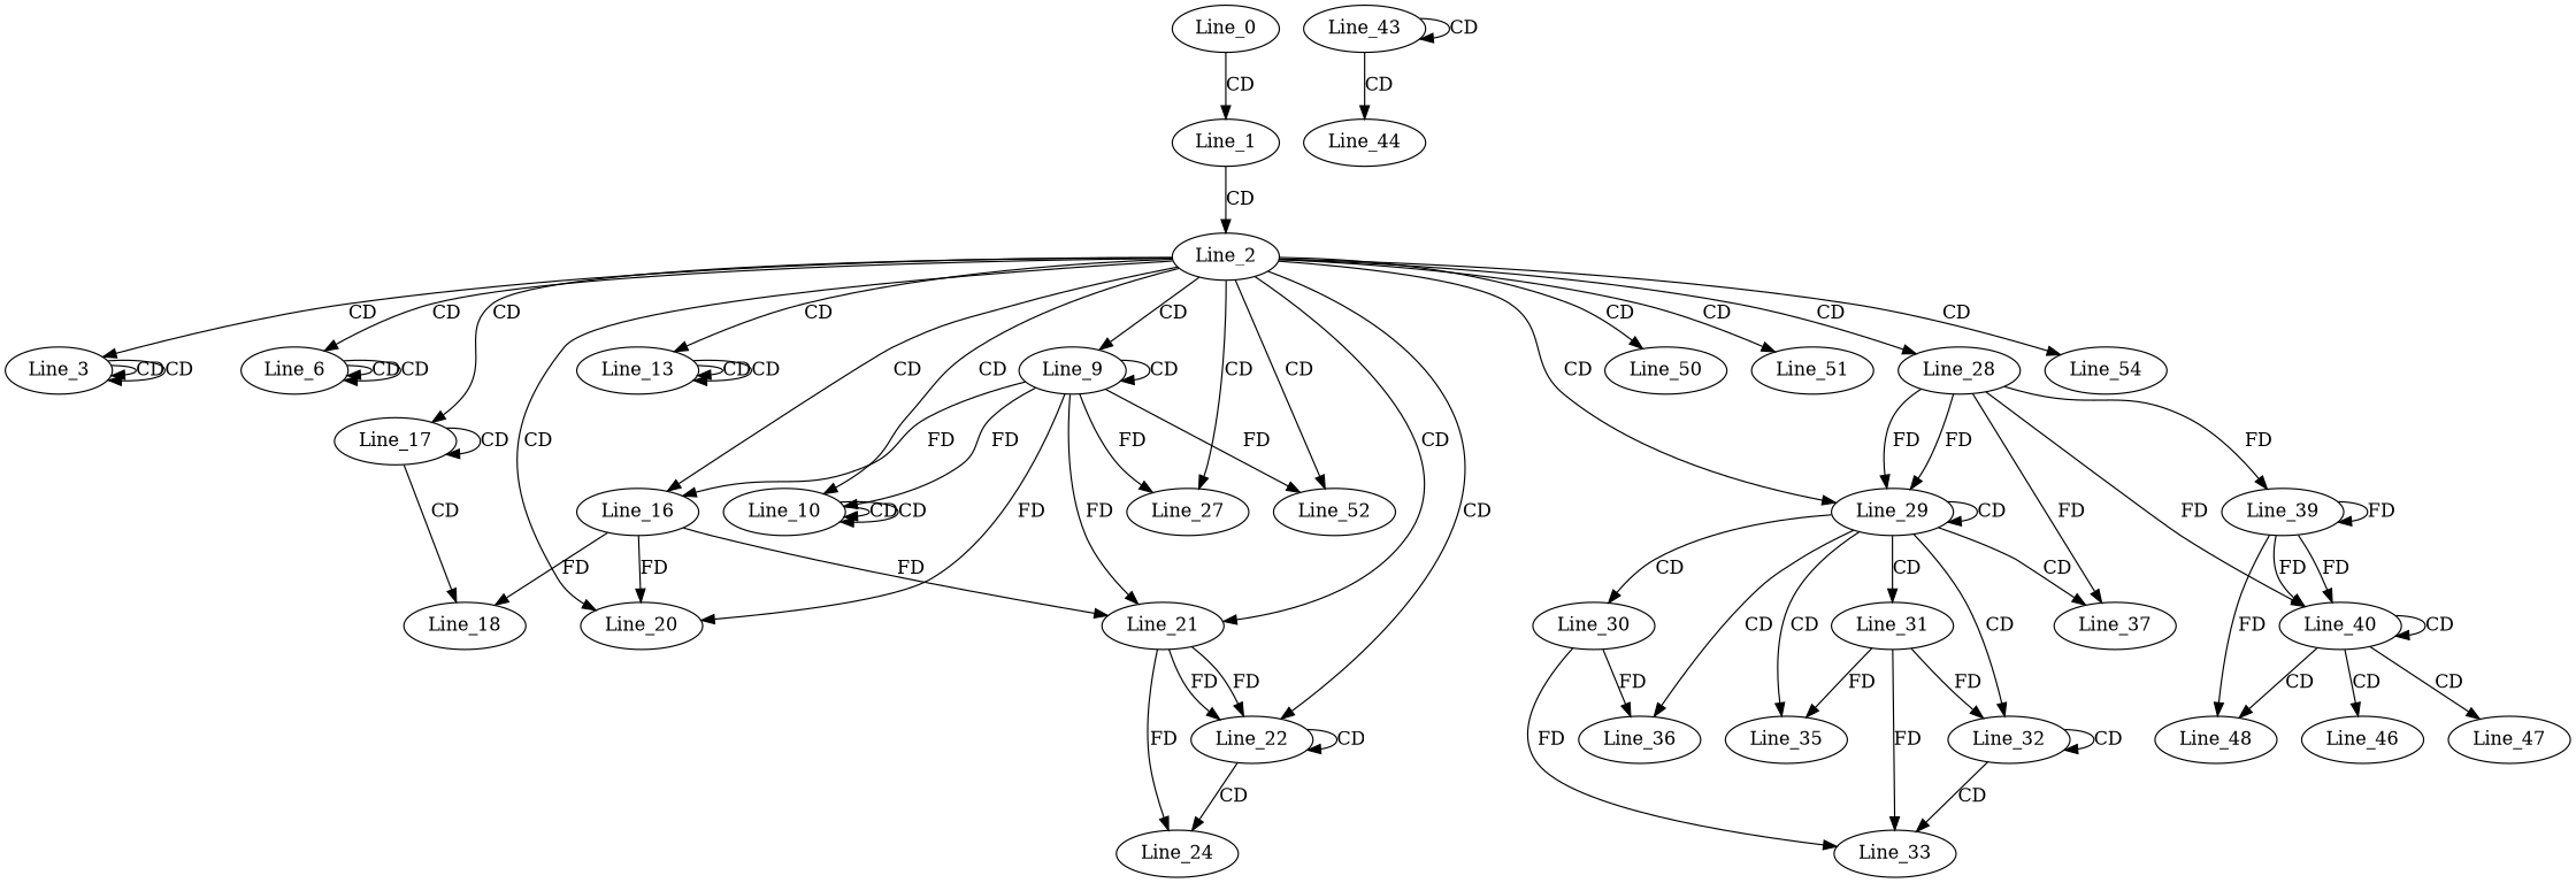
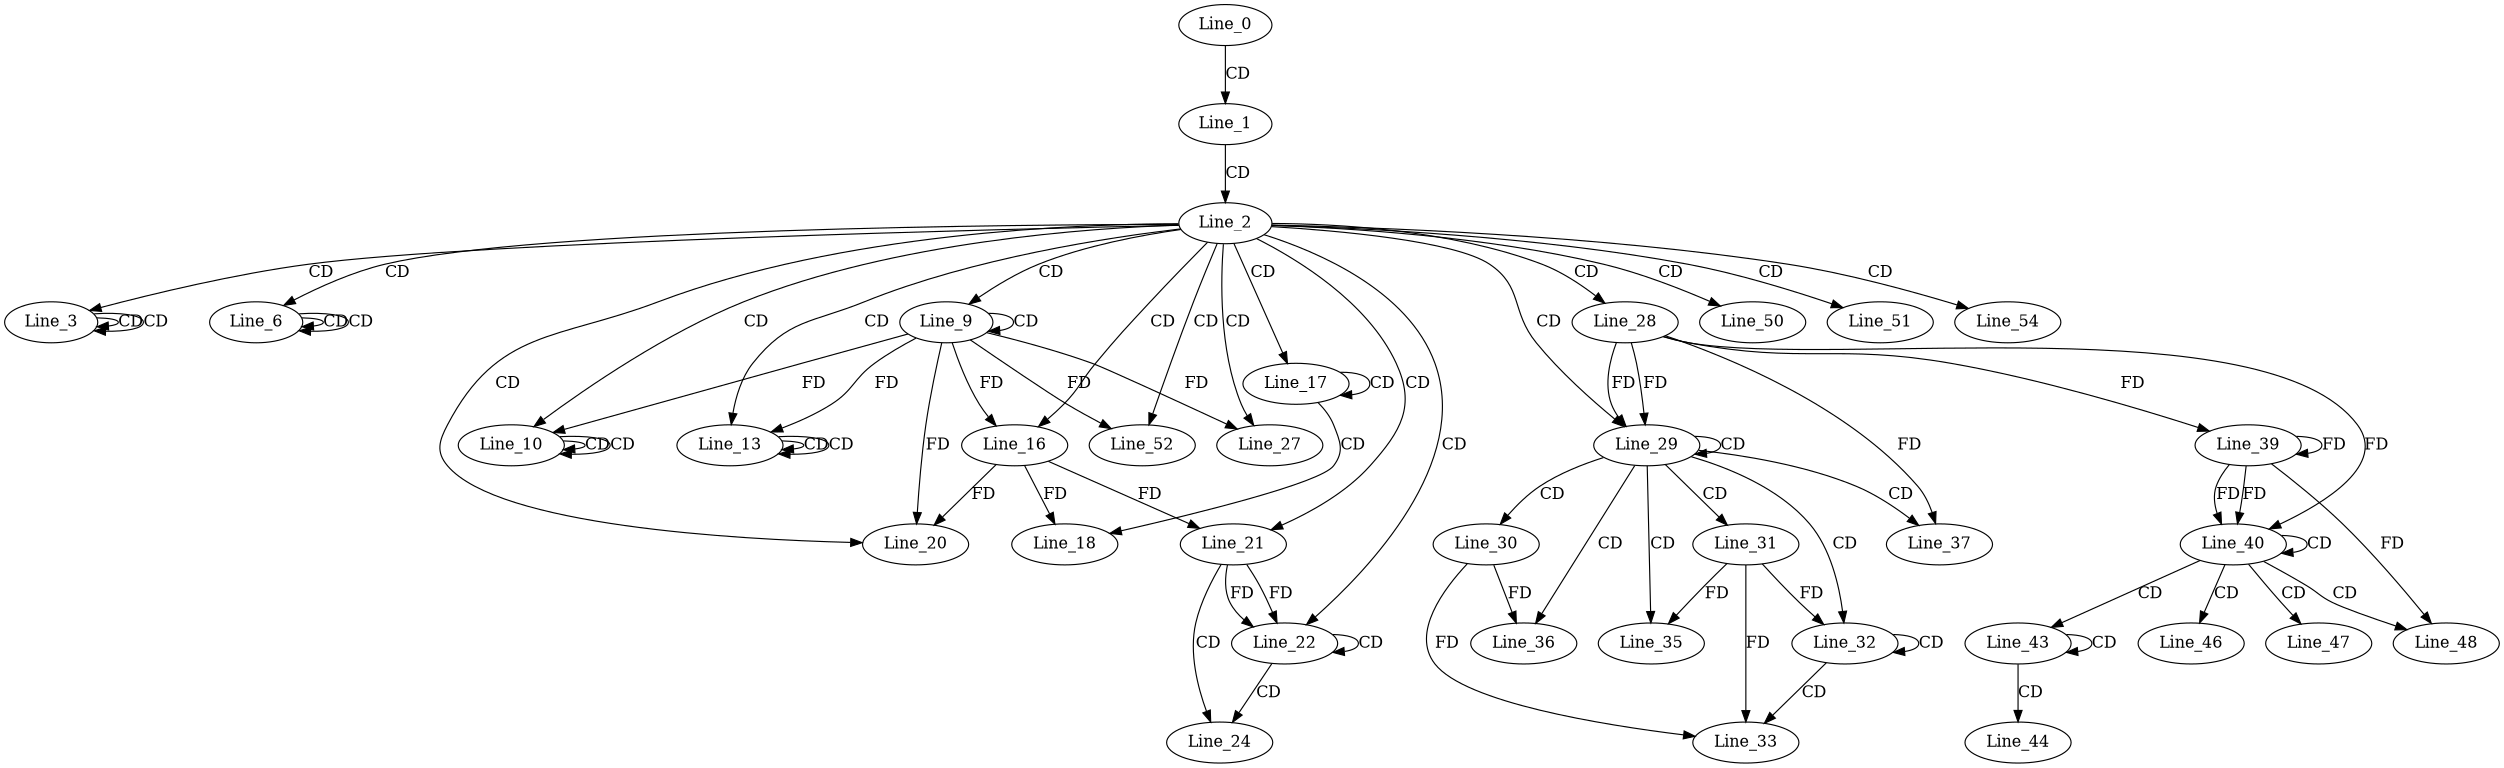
  digraph {
    Line_0
    Line_1
    Line_2
    Line_3
    Line_6
    Line_9
    Line_10
    Line_13
    Line_16
    Line_17
    Line_20
    Line_21
    Line_22
    Line_27
    Line_28
    Line_29
    Line_50
    Line_51
    Line_52
    Line_54
    Line_18
    Line_24
    Line_39
    Line_37
    Line_40
    Line_30
    Line_31
    Line_32
    Line_35
    Line_36
    Line_48
    Line_43
    Line_46
    Line_47
    Line_33
    Line_44
    Line_0 -> Line_1 [label=CD]
    Line_1 -> Line_2 [label=CD]
    Line_2 -> Line_3 [label=CD]
    Line_2 -> Line_6 [label=CD]
    Line_2 -> Line_9 [label=CD]
    Line_2 -> Line_10 [label=CD]
    Line_2 -> Line_13 [label=CD]
    Line_2 -> Line_16 [label=CD]
    Line_2 -> Line_17 [label=CD]
    Line_2 -> Line_20 [label=CD]
    Line_2 -> Line_21 [label=CD]
    Line_2 -> Line_22 [label=CD]
    Line_2 -> Line_27 [label=CD]
    Line_2 -> Line_28 [label=CD]
    Line_2 -> Line_29 [label=CD]
    Line_2 -> Line_50 [label=CD]
    Line_2 -> Line_51 [label=CD]
    Line_2 -> Line_52 [label=CD]
    Line_2 -> Line_54 [label=CD]
    Line_3 -> Line_3 [label=CD]
    Line_3 -> Line_3 [label=CD]
    Line_6 -> Line_6 [label=CD]
    Line_6 -> Line_6 [label=CD]
    Line_9 -> Line_9 [label=CD]
    Line_9 -> Line_10 [label=FD]
-   Line_9 -> Line_21 [label=FD]
+   Line_9 -> Line_13 [label=FD]
    Line_9 -> Line_16 [label=FD]
    Line_9 -> Line_20 [label=FD]
    Line_9 -> Line_27 [label=FD]
    Line_9 -> Line_52 [label=FD]
    Line_10 -> Line_10 [label=CD]
    Line_10 -> Line_10 [label=CD]
    Line_13 -> Line_13 [label=CD]
    Line_13 -> Line_13 [label=CD]
    Line_16 -> Line_20 [label=FD]
    Line_16 -> Line_21 [label=FD]
    Line_16 -> Line_18 [label=FD]
    Line_17 -> Line_17 [label=CD]
    Line_17 -> Line_18 [label=CD]
    Line_21 -> Line_22 [label=FD]
    Line_21 -> Line_22 [label=FD]
-   Line_21 -> Line_24 [label=FD]
+   Line_21 -> Line_24 [label=CD]
    Line_22 -> Line_22 [label=CD]
    Line_22 -> Line_24 [label=CD]
    Line_28 -> Line_29 [label=FD]
    Line_28 -> Line_29 [label=FD]
    Line_28 -> Line_39 [label=FD]
    Line_28 -> Line_37 [label=FD]
    Line_28 -> Line_40 [label=FD]
    Line_29 -> Line_29 [label=CD]
    Line_29 -> Line_37 [label=CD]
    Line_29 -> Line_30 [label=CD]
    Line_29 -> Line_31 [label=CD]
    Line_29 -> Line_32 [label=CD]
    Line_29 -> Line_35 [label=CD]
    Line_29 -> Line_36 [label=CD]
    Line_39 -> Line_39 [label=FD]
    Line_39 -> Line_40 [label=FD]
    Line_39 -> Line_40 [label=FD]
    Line_39 -> Line_48 [label=FD]
    Line_40 -> Line_40 [label=CD]
    Line_40 -> Line_48 [label=CD]
+   Line_40 -> Line_43 [label=CD]
    Line_40 -> Line_46 [label=CD]
    Line_40 -> Line_47 [label=CD]
    Line_30 -> Line_36 [label=FD]
    Line_30 -> Line_33 [label=FD]
    Line_31 -> Line_32 [label=FD]
    Line_31 -> Line_35 [label=FD]
    Line_31 -> Line_33 [label=FD]
    Line_32 -> Line_32 [label=CD]
    Line_32 -> Line_33 [label=CD]
    Line_43 -> Line_43 [label=CD]
    Line_43 -> Line_44 [label=CD]
  }
